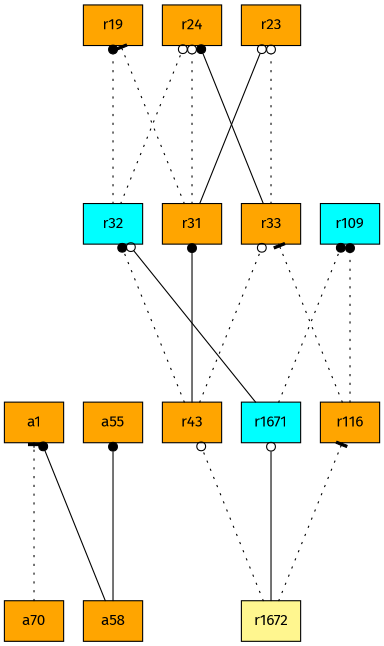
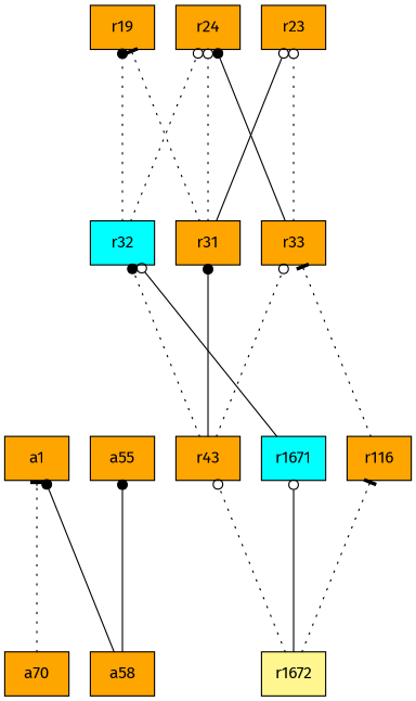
  digraph {
    fontname="Fira Sans"
    rankdir=BT
    ranksep=2.0
    node [fillcolor=orange fontname="Fira Sans" shape=record style=filled]
    edge [arrowhead=dot fontname="Fira Sans" style=dotted]
    n1 [label="{a58}"]
    n2 [label="{a1}"]
    n3 [label="{a55}"]
    n4 [label="{r31}"]
    n5 [label="{r19}"]
    n6 [label="{r23}"]
    n7 [label="{r24}"]
    n8 [fillcolor=khaki1 label="{r1672}"]
    n9 [label="{r116}"]
    n10 [fillcolor=cyan label="{r1671}"]
    n11 [label="{r43}"]
    n12 [label="{r33}"]
-   n13 [fillcolor=cyan label="{r109}"]
    n14 [fillcolor=cyan label="{r32}"]
    n15 [label="{a70}"]
    n1 -> n2 [style=solid]
    n1 -> n3 [style=solid]
    n4 -> n5 [arrowhead=tee]
    n4 -> n6 [arrowhead=odot style=solid]
    n4 -> n7 [arrowhead=odot]
    n8 -> n9 [arrowhead=tee]
    n8 -> n10 [arrowhead=odot style=solid]
    n8 -> n11 [arrowhead=odot]
    n9 -> n12 [arrowhead=tee]
-   n9 -> n13
-   n10 -> n13
    n10 -> n14 [arrowhead=odot style=solid]
    n11 -> n4 [style=solid]
    n11 -> n12 [arrowhead=odot]
    n11 -> n14
    n12 -> n6 [arrowhead=odot]
    n12 -> n7 [style=solid]
    n14 -> n5
    n14 -> n7 [arrowhead=odot]
    n15 -> n2 [arrowhead=tee]
  }
